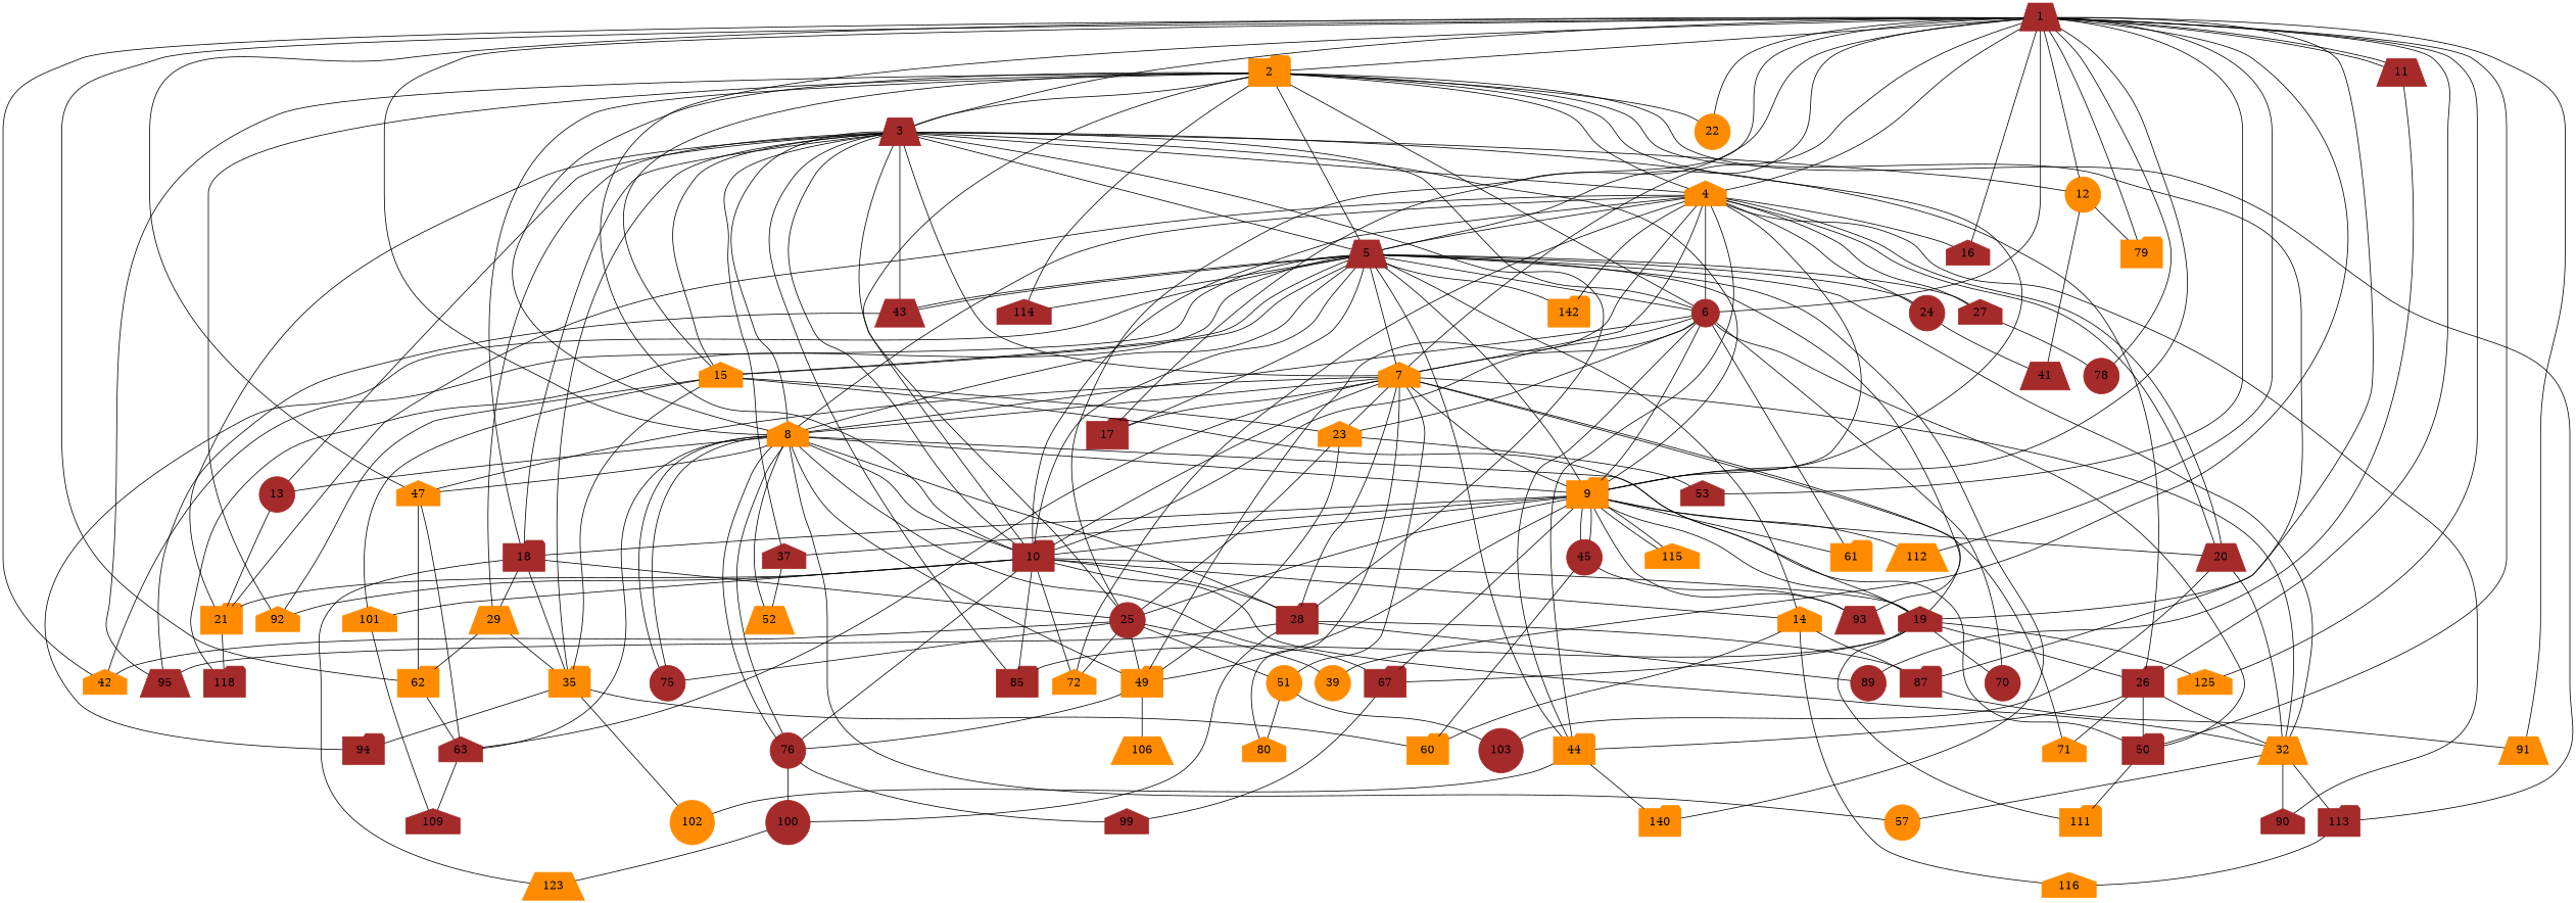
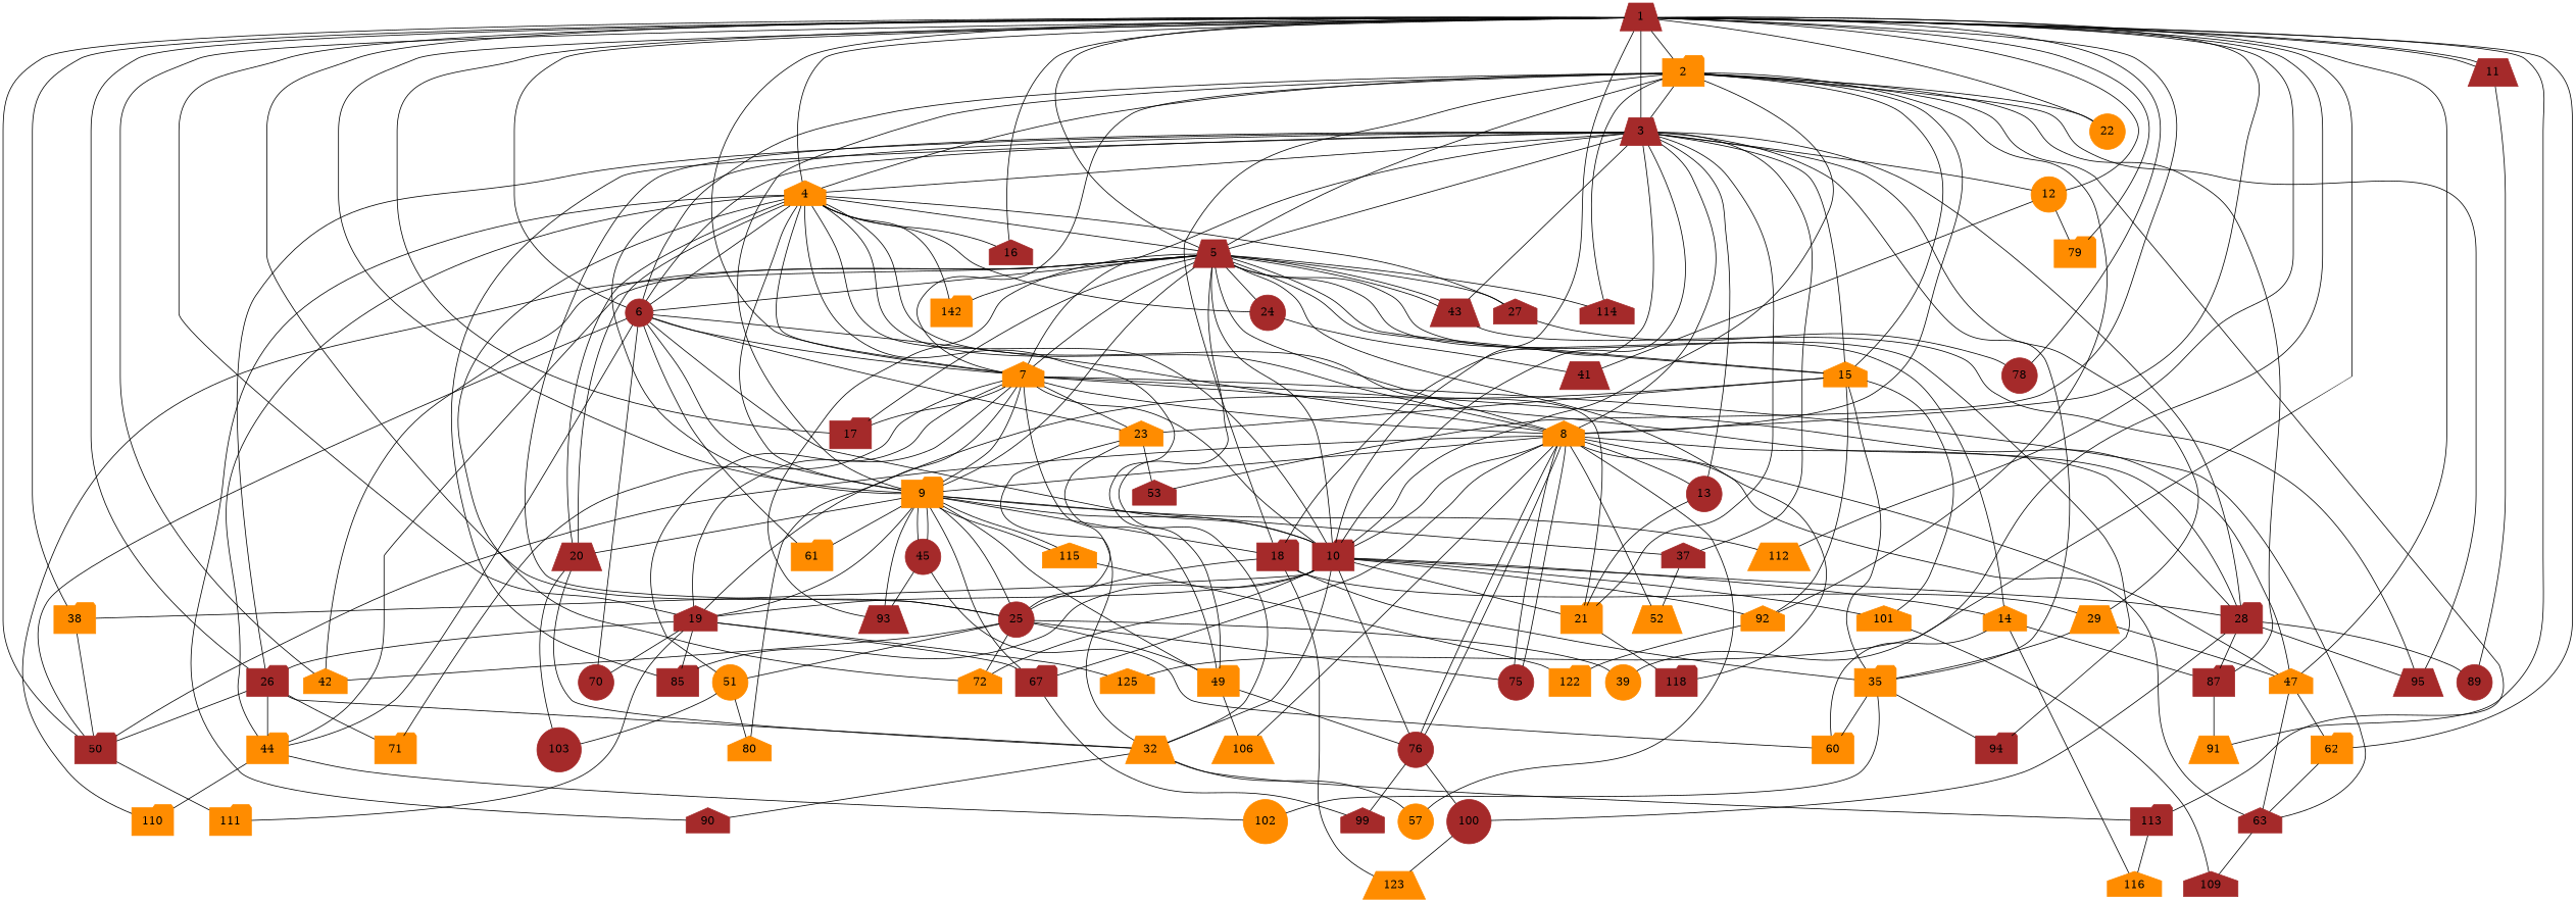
  graph {
    node [color=darkorange shape=folder style=filled]
    1 [color=brown shape=trapezium]
    2
    3 [color=brown shape=trapezium super="+69"]
    4 [shape=house]
    5 [color=brown shape=trapezium]
    6 [color=brown shape=circle]
    7 [shape=house super="+68+33+31"]
    8 [shape=house]
    9
    10 [color=brown super="+46"]
    11 [color=brown shape=trapezium]
    12 [shape=circle]
    16 [color=brown shape=house]
    17 [color=brown]
    19 [color=brown shape=house super="+119+77+55+58+82"]
    22 [shape=circle]
    25 [color=brown shape=circle super="+64+97+105+30"]
    26 [color=brown super="+88"]
+   38
    39 [shape=circle]
    42 [shape=house super="+66"]
    47 [shape=house super="+86+48"]
    50 [color=brown super="+141+127"]
    53 [color=brown shape=house]
    62
    78 [color=brown shape=circle]
    79
    91 [shape=trapezium]
    112 [shape=trapezium]
    125 [shape=house]
    15 [shape=house super="+124+40"]
    18 [color=brown super="+65"]
    87 [color=brown super="+132+140"]
    92 [shape=house super="+96"]
    95 [color=brown shape=trapezium]
    113 [color=brown]
    114 [color=brown shape=house]
    13 [color=brown shape=circle]
    21 [super="+121+117"]
    28 [color=brown super="+36+108"]
    29 [shape=trapezium]
    35 [super="+56"]
    37 [color=brown shape=house]
    43 [color=brown shape=trapezium super="+73"]
    85 [color=brown super="+136"]
    20 [color=brown shape=trapezium super="+34+98"]
    24 [color=brown shape=circle]
    27 [color=brown shape=house]
    44 [super="+74"]
    49 [super="+145+54+120"]
    72 [shape=house super="+137"]
    90 [color=brown shape=house]
    142
    14 [shape=house]
    32 [shape=trapezium super="+84"]
    93 [color=brown shape=trapezium super="+135"]
    94 [color=brown]
-   110 [label=140]
+   110
    118 [color=brown]
    23 [shape=house super="+143"]
    61
    70 [color=brown shape=circle]
    51 [shape=circle]
    63 [color=brown shape=house super="+144"]
-   71 [shape=house]
+   71
    80 [shape=house]
    52 [shape=trapezium]
    57 [shape=circle]
    67 [color=brown]
    75 [color=brown shape=circle super="+138"]
    76 [color=brown shape=circle]
    106 [shape=trapezium]
    45 [color=brown shape=circle super="+126"]
    115 [shape=house]
    101 [shape=house]
    89 [color=brown shape=circle]
    41 [color=brown shape=trapezium]
    111
    123 [shape=trapezium]
+   122
    116 [shape=house]
    100 [color=brown shape=circle]
    60
    102 [shape=circle]
    103 [color=brown shape=circle]
    109 [color=brown shape=house]
    99 [color=brown shape=house]
    1 -- 2
    1 -- 3 [weight=2]
    1 -- 4
    1 -- 5
    1 -- 6
    1 -- 7
    1 -- 8
    1 -- 9
    1 -- 10
    1 -- 11
    1 -- 11
    1 -- 12
    1 -- 16
    1 -- 17
    1 -- 19 [weight=2]
    1 -- 22
    1 -- 25
    1 -- 26
+   1 -- 38
    1 -- 39
    1 -- 42
    1 -- 47
    1 -- 50
    1 -- 53
    1 -- 62
    1 -- 78
    1 -- 79
    1 -- 91
    1 -- 112
    1 -- 125
    2 -- 3
    2 -- 4
    2 -- 5
    2 -- 6
+   2 -- 7
    2 -- 8
    2 -- 9
    2 -- 10
    2 -- 22
    2 -- 15
    2 -- 18
    2 -- 87
    2 -- 92
    2 -- 95
    2 -- 113
    2 -- 114
    3 -- 4
    3 -- 5
    3 -- 6
    3 -- 7 [weight=2]
    3 -- 8
    3 -- 9
    3 -- 10
    3 -- 12
    3 -- 25 [weight=2]
    3 -- 26
    3 -- 15
    3 -- 18
    3 -- 13
    3 -- 21
    3 -- 28
    3 -- 29
    3 -- 35
    3 -- 37
    3 -- 43
    3 -- 85
    4 -- 5
    4 -- 6
    4 -- 7
    4 -- 8
    4 -- 9
    4 -- 10
    4 -- 16
    4 -- 21
    4 -- 20
    4 -- 20
    4 -- 24
    4 -- 27
    4 -- 44 [weight=2]
    4 -- 49
    4 -- 72
    4 -- 90
    4 -- 142
    5 -- 6
    5 -- 7
    5 -- 8
    5 -- 9
    5 -- 10
    5 -- 17
    5 -- 42
    5 -- 15
    5 -- 15
    5 -- 114
    5 -- 43
    5 -- 43
    5 -- 24
    5 -- 27
    5 -- 44
    5 -- 142
    5 -- 14
    5 -- 32
    5 -- 93
    5 -- 94
    5 -- 110
    5 -- 118
    6 -- 7
    6 -- 8
    6 -- 9
    6 -- 10
    6 -- 50
    6 -- 44
    6 -- 23
    6 -- 61
    6 -- 70
    7 -- 8
    7 -- 9
    7 -- 10
    7 -- 17
    7 -- 19 [weight=3]
    7 -- 47
    7 -- 28
    7 -- 32
    7 -- 23
    7 -- 51
    7 -- 63
    7 -- 71
    7 -- 80
    8 -- 9
    8 -- 10
    8 -- 47
    8 -- 50
    8 -- 13
    8 -- 28
    8 -- 63
    8 -- 52
    8 -- 57
    8 -- 67
    8 -- 75
    8 -- 75
    8 -- 76
    8 -- 76
-   8 -- 49
+   8 -- 106
    9 -- 10
    9 -- 19
    9 -- 25
    9 -- 112
    9 -- 18
    9 -- 37
    9 -- 20
    9 -- 49
    9 -- 93
    9 -- 61
    9 -- 67
    9 -- 45
    9 -- 45
    9 -- 115
    9 -- 115
    10 -- 19 [weight=3]
+   10 -- 38
    10 -- 92
    10 -- 21
    10 -- 28
    10 -- 85
    10 -- 72 [weight=2]
    10 -- 14
    10 -- 32
    10 -- 76
    10 -- 101
    11 -- 89
    12 -- 79
    12 -- 41
    19 -- 26
    19 -- 125
    19 -- 85
    19 -- 70
    19 -- 67
    19 -- 111
    25 -- 39
    25 -- 42
    25 -- 49
    25 -- 72
    25 -- 51
    25 -- 75
    26 -- 50
    26 -- 44
    26 -- 32
    26 -- 71
+   38 -- 50
    47 -- 62
    47 -- 63
    50 -- 111
    62 -- 63
    15 -- 19
    15 -- 92
    15 -- 35
    15 -- 23
    15 -- 101
    18 -- 25
    18 -- 29
    18 -- 35
    18 -- 123
    87 -- 91
+   92 -- 122
    113 -- 116
    13 -- 21
    21 -- 118
    28 -- 87
    28 -- 95
    28 -- 89
    28 -- 100
-   29 -- 62
+   29 -- 47
    29 -- 35
    35 -- 94
    35 -- 60
    35 -- 102
    37 -- 52
    43 -- 95
    20 -- 32
    20 -- 103
    24 -- 41
    27 -- 78
    44 -- 110
    44 -- 102
    49 -- 76
    49 -- 106
    14 -- 87 [weight=2]
    14 -- 116
    14 -- 60
    32 -- 113
    32 -- 90
    32 -- 57
    23 -- 25
    23 -- 53
    23 -- 49
    51 -- 80
    51 -- 103
    63 -- 109
    67 -- 99
    76 -- 100
    76 -- 99
    45 -- 93
    45 -- 60
+   115 -- 122
    101 -- 109
    100 -- 123
  }
